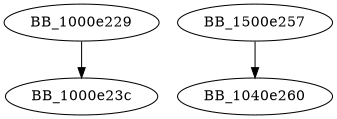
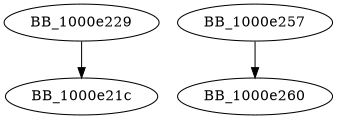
  digraph {
    BB_1000e229
-   BB_1000e23c
-   BB_1000e257 [label=BB_1500e257]
-   BB_1000e260 [label=BB_1040e260]
+   BB_1000e23c [label=BB_1000e21c]
+   BB_1000e257
+   BB_1000e260
    BB_1000e229 -> BB_1000e23c
    BB_1000e257 -> BB_1000e260
  }
